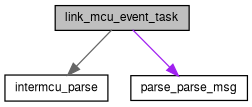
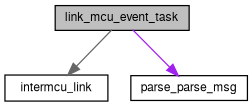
  digraph {
    rankdir=TB
    node [color=black fillcolor=white fontname=FreeSans fontsize=10 shape=record style=filled]
    edge [fontname=FreeSans fontsize=10 labelfontname=FreeSans labelfontsize=10 style=solid]
    n1 [fillcolor=grey75 fontcolor=black height=0.2 label=link_mcu_event_task width=0.4]
-   n2 [height=0.2 label=intermcu_parse width=0.4]
+   n2 [height=0.2 label=intermcu_link width=0.4]
    n3 [height=0.2 label=parse_parse_msg width=0.4]
    n1 -> n2 [color=gray40]
    n1 -> n3 [color=purple]
  }
